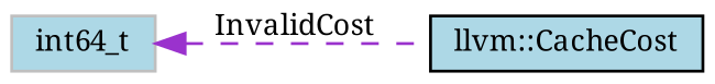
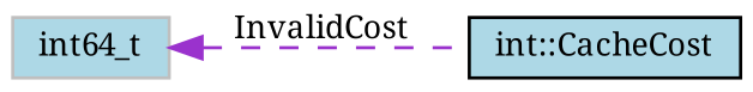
  digraph {
    rankdir=LR
    fontname="Noto Serif"
    node [fillcolor=lightblue fontname="Noto Serif" fontsize=10 shape=record style=filled]
-   n1 [color=black fontcolor=black height=0.2 label="llvm::CacheCost" width=0.4]
+   n1 [color=black fontcolor=black height=0.2 label="int::CacheCost" width=0.4]
    n2 [color=grey75 height=0.2 label=int64_t width=0.4]
    n2 -> n1 [color=darkorchid3 dir=back fontname="Noto Serif" fontsize=10 label=" InvalidCost" labelfontname=Helvetica labelfontsize=10 style=dashed]
  }
